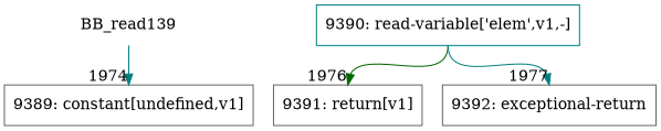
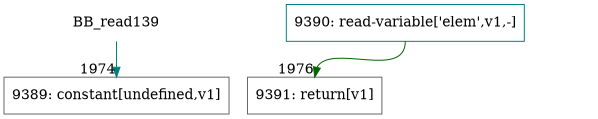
  digraph {
    rankdir=TD
    node [color=gray40 shape=record]
    edge [color=teal headport=n tailport=s]
    n1 [color=brown label=BB_read139 shape=none]
    n2 [label="{9389: constant[undefined,v1]}"]
    n3 [color=teal label="{9390: read-variable['elem',v1,-]}"]
    n4 [label="{9391: return[v1]}"]
-   n5 [label="{9392: exceptional-return}"]
    n1 -> n2 [headlabel="    1974"]
    n3 -> n4 [color=darkgreen headlabel="      1976"]
-   n3 -> n5 [headlabel="      1977"]
  }
